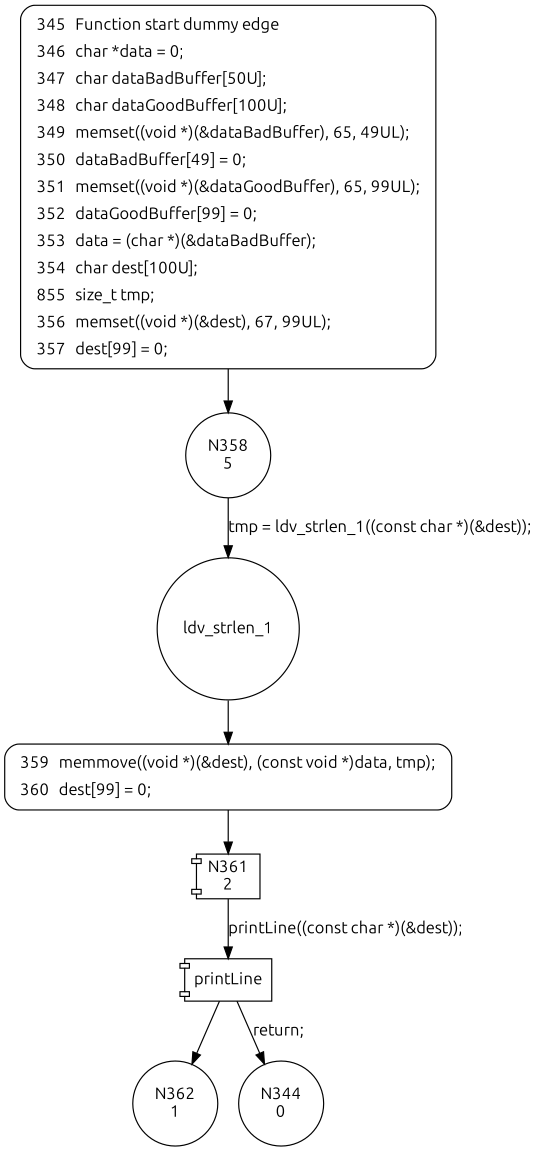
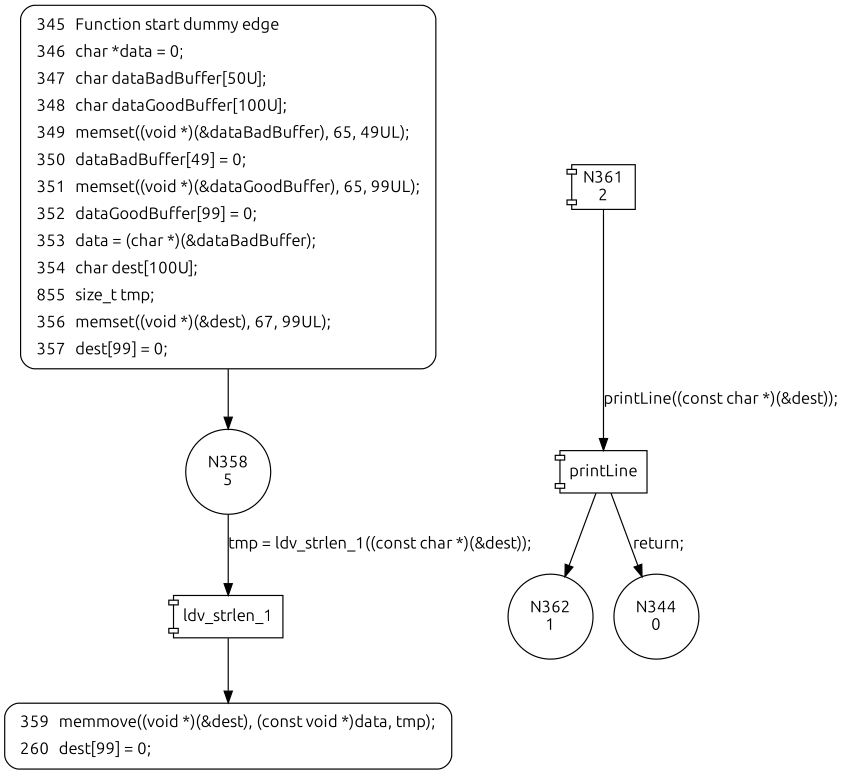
  digraph {
    fontname=Ubuntu
    node [fontname=Ubuntu shape=circle]
    edge [fontname=Ubuntu]
    n1 [label="N358\n5"]
-   n2 [label=ldv_strlen_1]
-   n3 [fillcolor=white label=<<table border="0" cellborder="0" cellpadding="3" bgcolor="white"><tr><td align="right">359</td><td align="left">memmove((void *)(&amp;dest), (const void *)data, tmp);</td></tr><tr><td align="right">360</td><td align="left">dest[99] = 0;</td></tr></table>> penwidth=1 shape=Mrecord style="filled,bold"]
+   n2 [label=ldv_strlen_1 shape=component]
+   n3 [fillcolor=white label=<<table border="0" cellborder="0" cellpadding="3" bgcolor="white"><tr><td align="right">359</td><td align="left">memmove((void *)(&amp;dest), (const void *)data, tmp);</td></tr><tr><td align="right">260</td><td align="left">dest[99] = 0;</td></tr></table>> penwidth=1 shape=Mrecord style="filled,bold"]
    n4 [label="N361\n2" shape=component]
    n5 [label=printLine shape=component]
    n6 [label="N362\n1"]
    n7 [label="N344\n0"]
    n8 [fillcolor=white label=<<table border="0" cellborder="0" cellpadding="3" bgcolor="white"><tr><td align="right">345</td><td align="left">Function start dummy edge</td></tr><tr><td align="right">346</td><td align="left">char *data = 0;</td></tr><tr><td align="right">347</td><td align="left">char dataBadBuffer[50U];</td></tr><tr><td align="right">348</td><td align="left">char dataGoodBuffer[100U];</td></tr><tr><td align="right">349</td><td align="left">memset((void *)(&amp;dataBadBuffer), 65, 49UL);</td></tr><tr><td align="right">350</td><td align="left">dataBadBuffer[49] = 0;</td></tr><tr><td align="right">351</td><td align="left">memset((void *)(&amp;dataGoodBuffer), 65, 99UL);</td></tr><tr><td align="right">352</td><td align="left">dataGoodBuffer[99] = 0;</td></tr><tr><td align="right">353</td><td align="left">data = (char *)(&amp;dataBadBuffer);</td></tr><tr><td align="right">354</td><td align="left">char dest[100U];</td></tr><tr><td align="right">855</td><td align="left">size_t tmp;</td></tr><tr><td align="right">356</td><td align="left">memset((void *)(&amp;dest), 67, 99UL);</td></tr><tr><td align="right">357</td><td align="left">dest[99] = 0;</td></tr></table>> penwidth=1 shape=Mrecord style="filled,bold"]
    n1 -> n2 [label="tmp = ldv_strlen_1((const char *)(&dest));"]
    n2 -> n3
-   n3 -> n4
    n4 -> n5 [label="printLine((const char *)(&dest));"]
    n5 -> n6
    n5 -> n7 [label="return;"]
    n8 -> n1
  }
